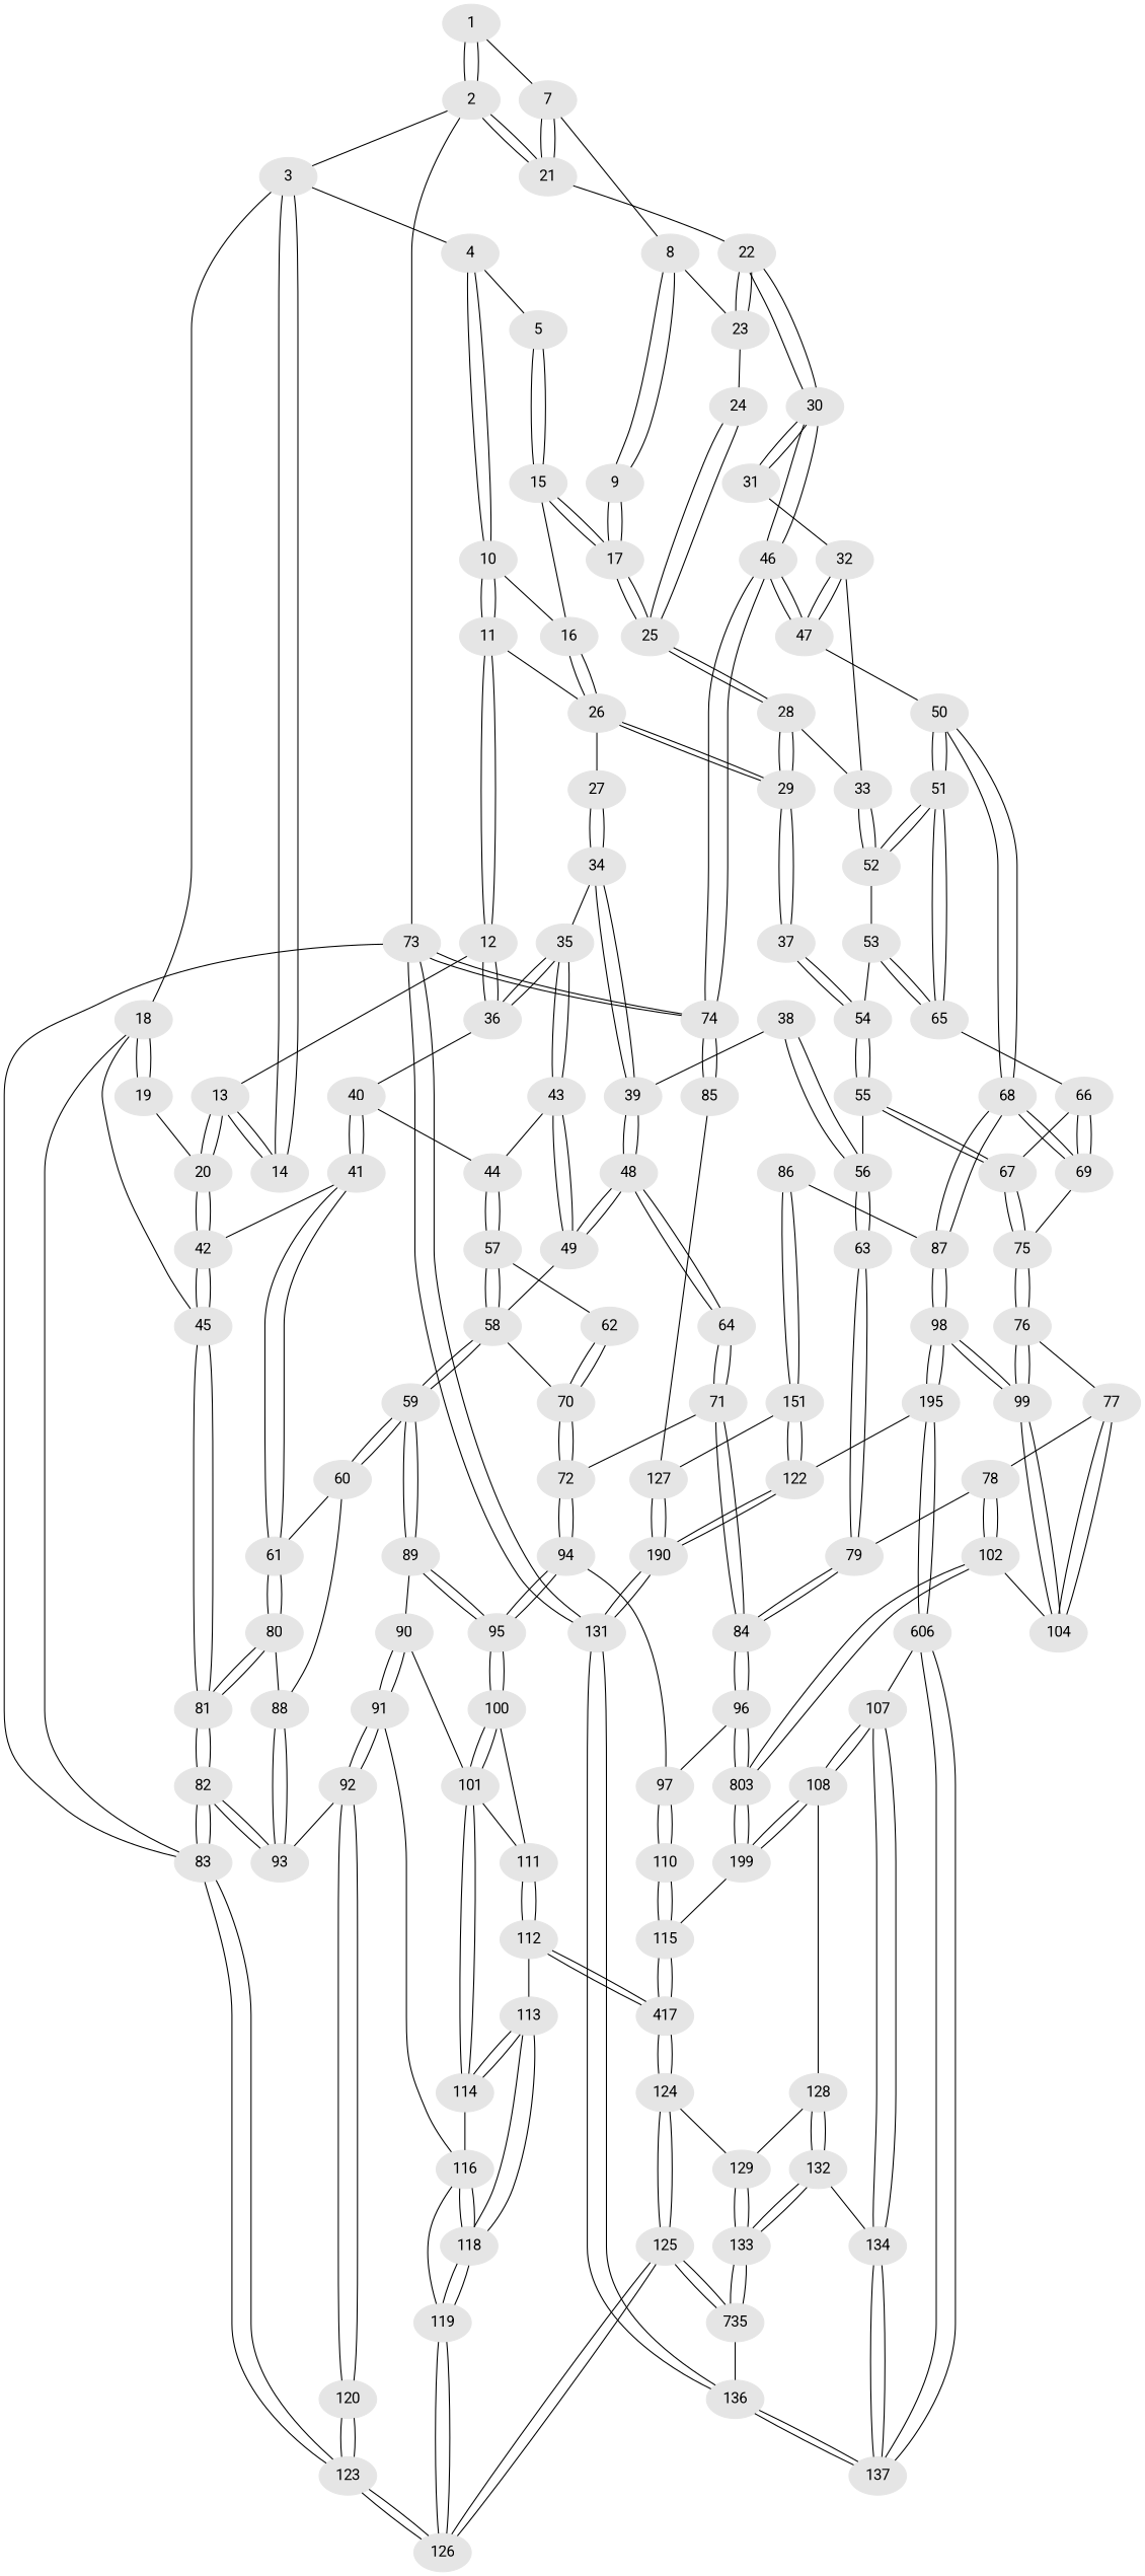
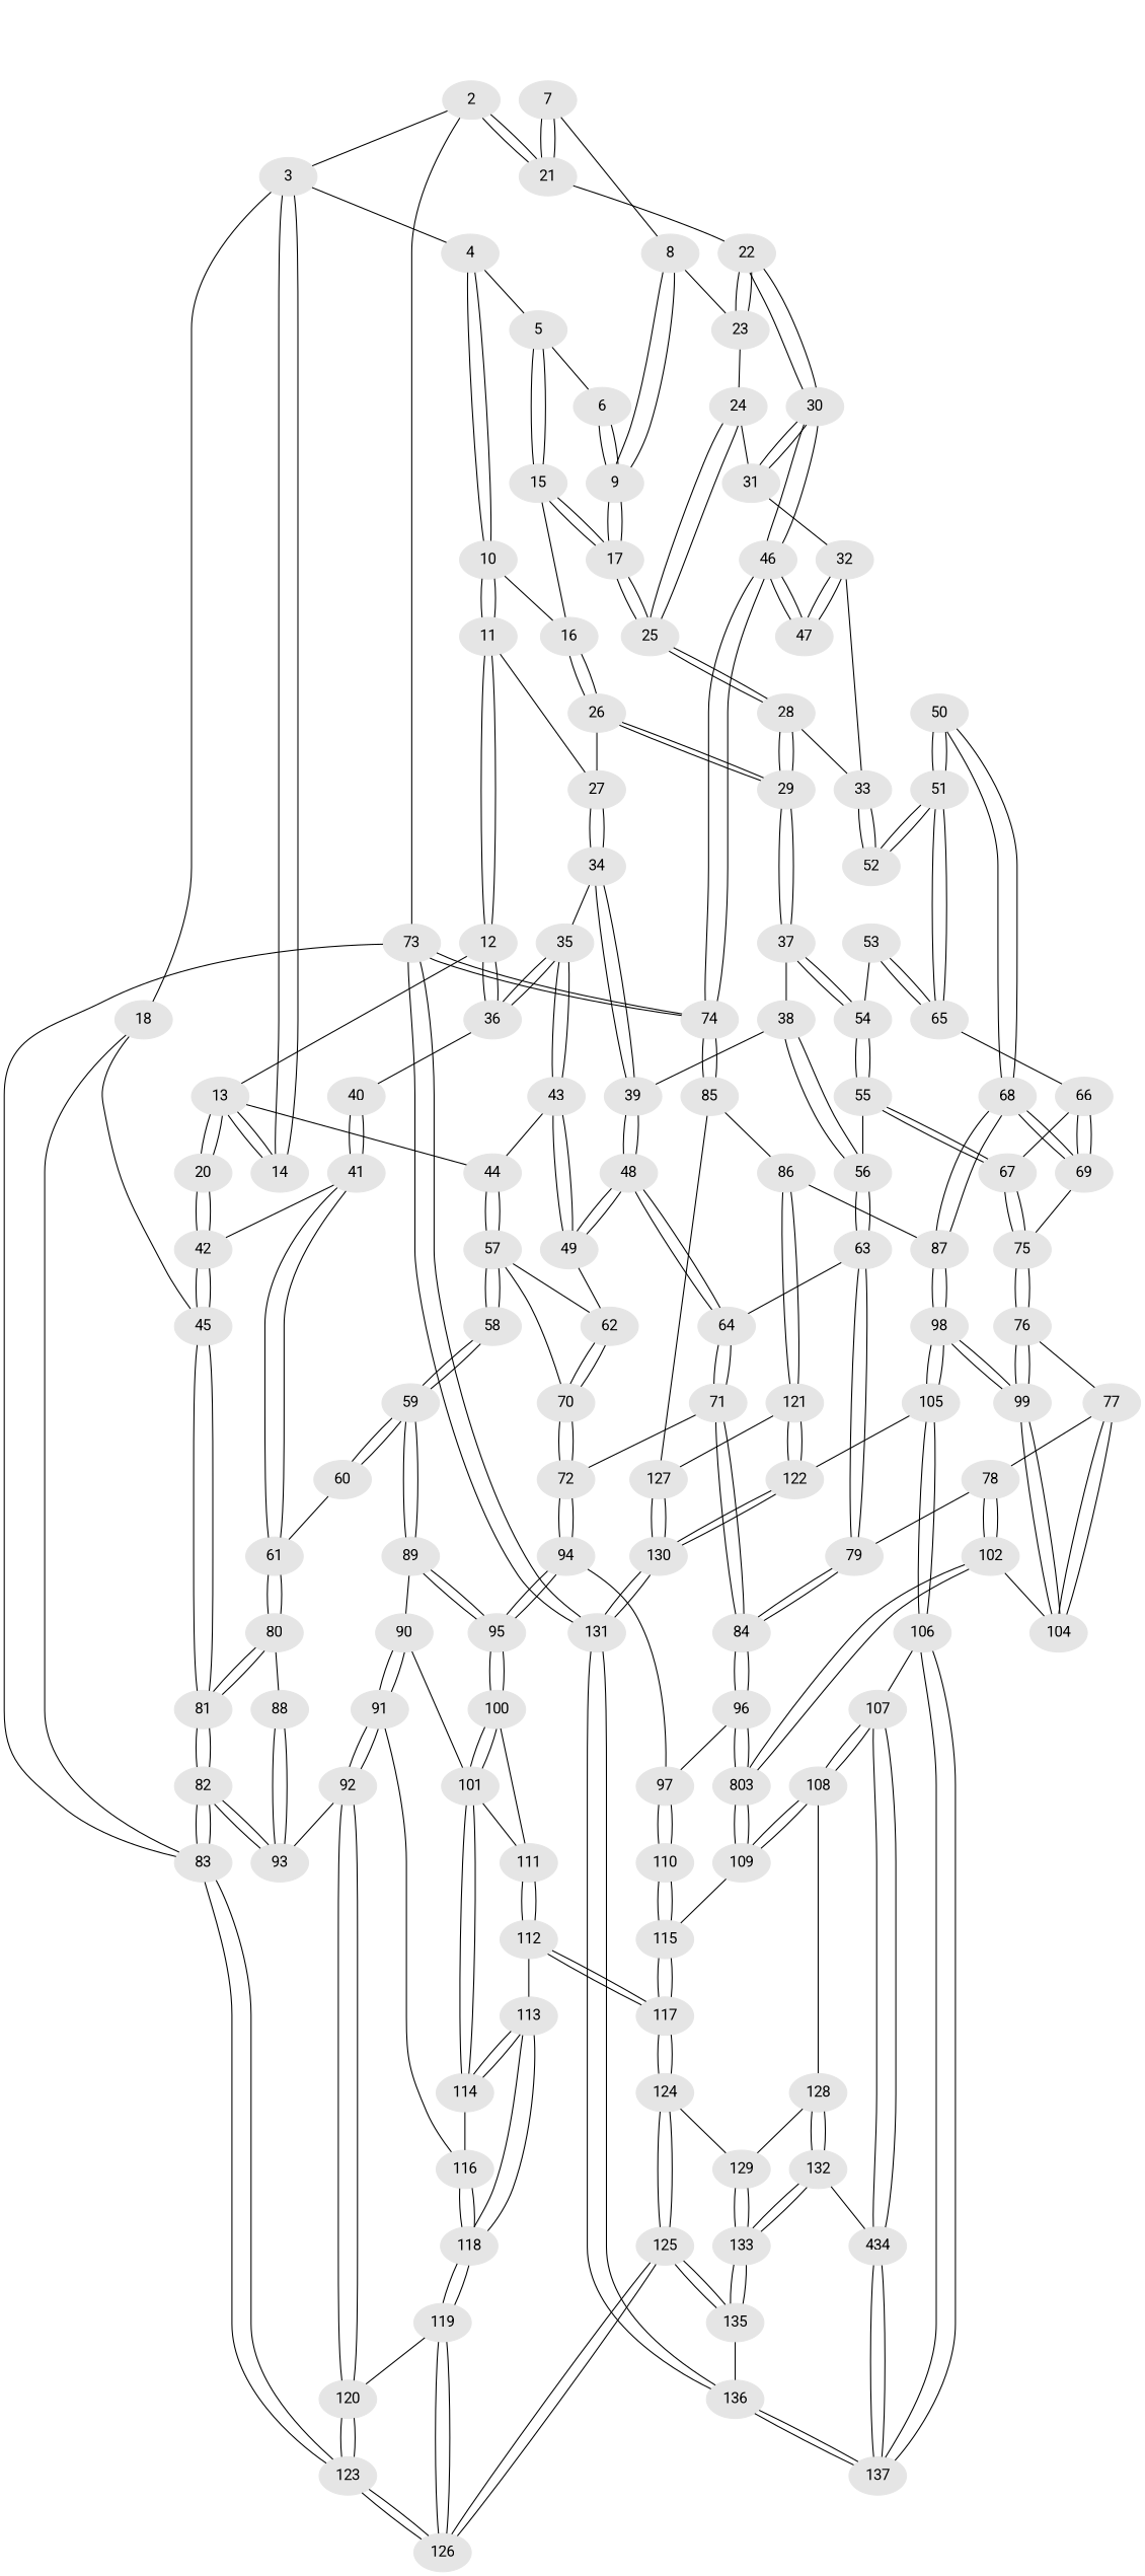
  graph {
    fontname=Roboto
    node [color=gray90 fontname=Roboto style=filled]
    edge [fontname=Roboto]
-   1
    2
    7
    3
    21
    73
    8
    4
    14
    18
    22
    83
    74
    131
    5
    10
-   19
    45
+   6
    15
    11
    16
    9
    17
    23
    24
    25
    12
    27
    26
    13
    36
    34
    20
    40
    42
    29
    28
    81
    123
    30
    31
    46
    32
    33
    37
    35
    39
    52
    38
    54
    47
    50
    53
    43
    48
    44
    49
    41
    56
    55
    63
    64
    61
    57
    80
    62
    58
    82
    85
    51
    68
    71
    70
    65
    69
    87
    66
    67
    75
    79
    59
    60
    89
    72
    88
    90
    95
    93
    84
    76
    98
    94
    96
    97
    136
    86
    127
    77
    99
    78
    104
    102
    n104 [label=803]
    126
-   121 [label=151]
-   130 [label=190]
+   121
+   130
    122
-   105 [label=195]
+   105
    91
    101
    100
    92
    116
    111
    114
    120
    118
    110
-   109 [label=199]
+   109
    115
-   106 [label=606]
+   106
    112
    107
    137
    108
-   134
+   134 [label=434]
    128
    129
    132
-   117 [label=417]
+   117
    113
    124
    119
    125
-   135 [label=735]
+   135
    133
-   1 -- 2
-   1 -- 2
-   1 -- 7
    2 -- 3
    2 -- 21
    2 -- 21
    2 -- 73
    7 -- 21
    7 -- 21
    7 -- 8
    3 -- 4
    3 -- 14
    3 -- 14
    3 -- 18
    21 -- 22
    73 -- 83
    73 -- 74
    73 -- 74
    73 -- 131
    73 -- 131
    8 -- 9
    8 -- 9
    8 -- 23
    4 -- 5
    4 -- 10
    4 -- 10
    18 -- 83
-   18 -- 19
-   18 -- 19
    18 -- 45
    22 -- 23
    22 -- 23
    22 -- 30
    22 -- 30
    83 -- 123
    83 -- 123
    74 -- 85
    74 -- 85
    131 -- 136
    131 -- 136
+   5 -- 6
    5 -- 15
    5 -- 15
    10 -- 11
    10 -- 11
    10 -- 16
-   19 -- 20
    45 -- 81
    45 -- 81
+   6 -- 9
+   6 -- 9
    15 -- 16
    15 -- 17
    15 -- 17
    11 -- 12
    11 -- 12
-   11 -- 26
+   11 -- 27
    16 -- 26
    16 -- 26
    9 -- 17
    9 -- 17
    17 -- 25
    17 -- 25
    23 -- 24
    24 -- 25
    24 -- 25
+   24 -- 31
    25 -- 28
    25 -- 28
    12 -- 13
    12 -- 36
    12 -- 36
    27 -- 34
    27 -- 34
    26 -- 27
    26 -- 29
    26 -- 29
    13 -- 14
    13 -- 14
    13 -- 20
    13 -- 20
    36 -- 40
    34 -- 35
    34 -- 39
    34 -- 39
    20 -- 42
    20 -- 42
-   40 -- 44
+   13 -- 44
    40 -- 41
    40 -- 41
    42 -- 45
    42 -- 45
    29 -- 37
    29 -- 37
    28 -- 29
    28 -- 29
    28 -- 33
    81 -- 82
    81 -- 82
    123 -- 126
    123 -- 126
    30 -- 31
    30 -- 31
    30 -- 46
    30 -- 46
    31 -- 32
    46 -- 74
    46 -- 74
    46 -- 47
    46 -- 47
    32 -- 33
    32 -- 47
    32 -- 47
    33 -- 52
    33 -- 52
+   37 -- 38
    37 -- 54
    37 -- 54
    35 -- 36
    35 -- 36
    35 -- 43
    35 -- 43
    39 -- 48
    39 -- 48
-   52 -- 53
    38 -- 39
    38 -- 56
    38 -- 56
    54 -- 55
    54 -- 55
-   47 -- 50
    50 -- 51
    50 -- 51
    50 -- 68
    50 -- 68
    53 -- 54
    53 -- 65
    53 -- 65
    43 -- 44
    43 -- 49
    43 -- 49
    48 -- 49
    48 -- 49
    48 -- 64
    48 -- 64
    44 -- 57
    44 -- 57
-   49 -- 58
+   49 -- 62
    41 -- 42
    41 -- 61
    41 -- 61
    56 -- 63
    56 -- 63
    55 -- 56
    55 -- 67
    55 -- 67
+   63 -- 64
    63 -- 79
    63 -- 79
    64 -- 71
    64 -- 71
    61 -- 80
    61 -- 80
    57 -- 62
    57 -- 58
    57 -- 58
    80 -- 81
    80 -- 81
    80 -- 88
    62 -- 70
    62 -- 70
-   58 -- 70
+   57 -- 70
    58 -- 59
    58 -- 59
    82 -- 83
    82 -- 83
    82 -- 93
    82 -- 93
+   85 -- 86
    85 -- 127
    51 -- 52
    51 -- 52
    51 -- 65
    51 -- 65
    68 -- 69
    68 -- 69
    68 -- 87
    68 -- 87
    71 -- 72
    71 -- 84
    71 -- 84
    70 -- 72
    70 -- 72
    65 -- 66
    69 -- 75
    87 -- 98
    87 -- 98
    66 -- 69
    66 -- 69
    66 -- 67
    67 -- 75
    67 -- 75
    75 -- 76
    75 -- 76
    79 -- 84
    79 -- 84
    59 -- 60
    59 -- 60
    59 -- 89
    59 -- 89
    60 -- 61
-   60 -- 88
    89 -- 90
    89 -- 95
    89 -- 95
    72 -- 94
    72 -- 94
    88 -- 93
    88 -- 93
    90 -- 91
    90 -- 91
    90 -- 101
    95 -- 100
    95 -- 100
    84 -- 96
    84 -- 96
    76 -- 77
    76 -- 99
    76 -- 99
    98 -- 99
    98 -- 99
    98 -- 105
    98 -- 105
    94 -- 95
    94 -- 95
    94 -- 97
    96 -- 97
    96 -- n104
    96 -- n104
    97 -- 110
    97 -- 110
    136 -- 137
    136 -- 137
    86 -- 87
    86 -- 121
    86 -- 121
    127 -- 130
    127 -- 130
    77 -- 78
    77 -- 104
    77 -- 104
    99 -- 104
    99 -- 104
    78 -- 79
    78 -- 102
    78 -- 102
    102 -- 104
    102 -- n104
    102 -- n104
    n104 -- 109
    n104 -- 109
    121 -- 127
    121 -- 122
    121 -- 122
    130 -- 131
    130 -- 131
    122 -- 130
    122 -- 130
    105 -- 122
    105 -- 106
    105 -- 106
    91 -- 92
    91 -- 92
    91 -- 116
    101 -- 111
    101 -- 114
    101 -- 114
    100 -- 101
    100 -- 101
    100 -- 111
    92 -- 93
    92 -- 120
    92 -- 120
    116 -- 118
    116 -- 118
    111 -- 112
    111 -- 112
    114 -- 116
    120 -- 123
    120 -- 123
    118 -- 119
    118 -- 119
    110 -- 115
    110 -- 115
    109 -- 115
    115 -- 117
    115 -- 117
    106 -- 107
    106 -- 137
    106 -- 137
    112 -- 117
    112 -- 117
    112 -- 113
    107 -- 108
    107 -- 108
    107 -- 134
    107 -- 134
    108 -- 109
    108 -- 109
    108 -- 128
    134 -- 137
    134 -- 137
    128 -- 129
    128 -- 132
    128 -- 132
    129 -- 133
    129 -- 133
    132 -- 134
    132 -- 133
    132 -- 133
    117 -- 124
    117 -- 124
    113 -- 114
    113 -- 114
    113 -- 118
    113 -- 118
    124 -- 129
    124 -- 125
    124 -- 125
    119 -- 126
    119 -- 126
-   119 -- 116
+   119 -- 120
    125 -- 126
    125 -- 126
    125 -- 135
    125 -- 135
    135 -- 136
    133 -- 135
    133 -- 135
  }
